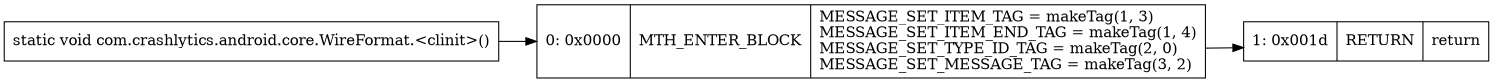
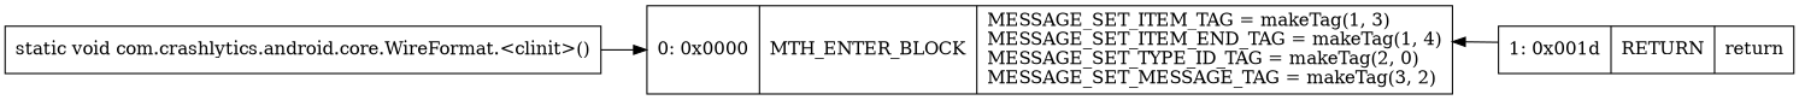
  digraph {
    rankdir=LR
    node [shape=record]
    n1 [label="{0\:\ 0x0000|MTH_ENTER_BLOCK\l|MESSAGE_SET_ITEM_TAG = makeTag(1, 3)\lMESSAGE_SET_ITEM_END_TAG = makeTag(1, 4)\lMESSAGE_SET_TYPE_ID_TAG = makeTag(2, 0)\lMESSAGE_SET_MESSAGE_TAG = makeTag(3, 2)\l}"]
    n2 [label="{1\:\ 0x001d|RETURN\l|return\l}"]
    n3 [label="{static void com.crashlytics.android.core.WireFormat.\<clinit\>() }"]
-   n1 -> n2
+   n2 -> n1
    n3 -> n1
  }
